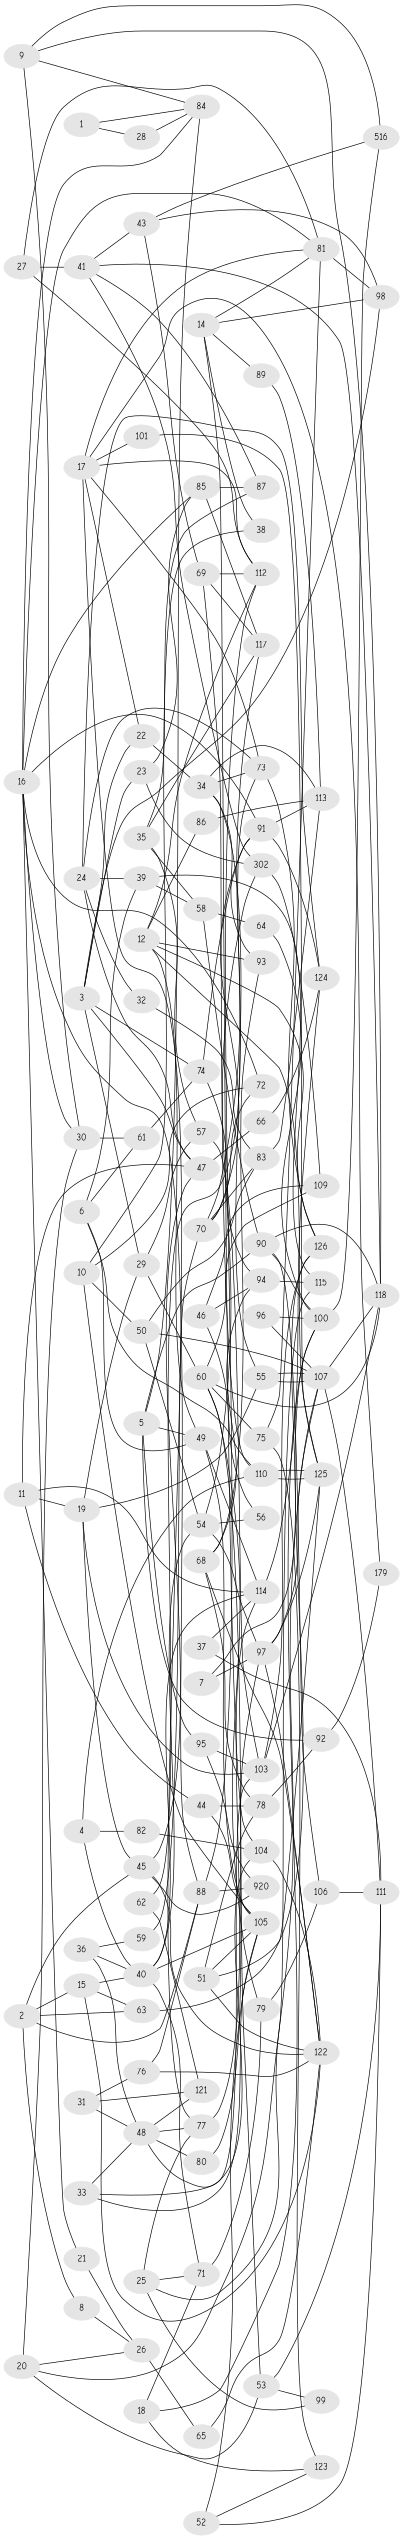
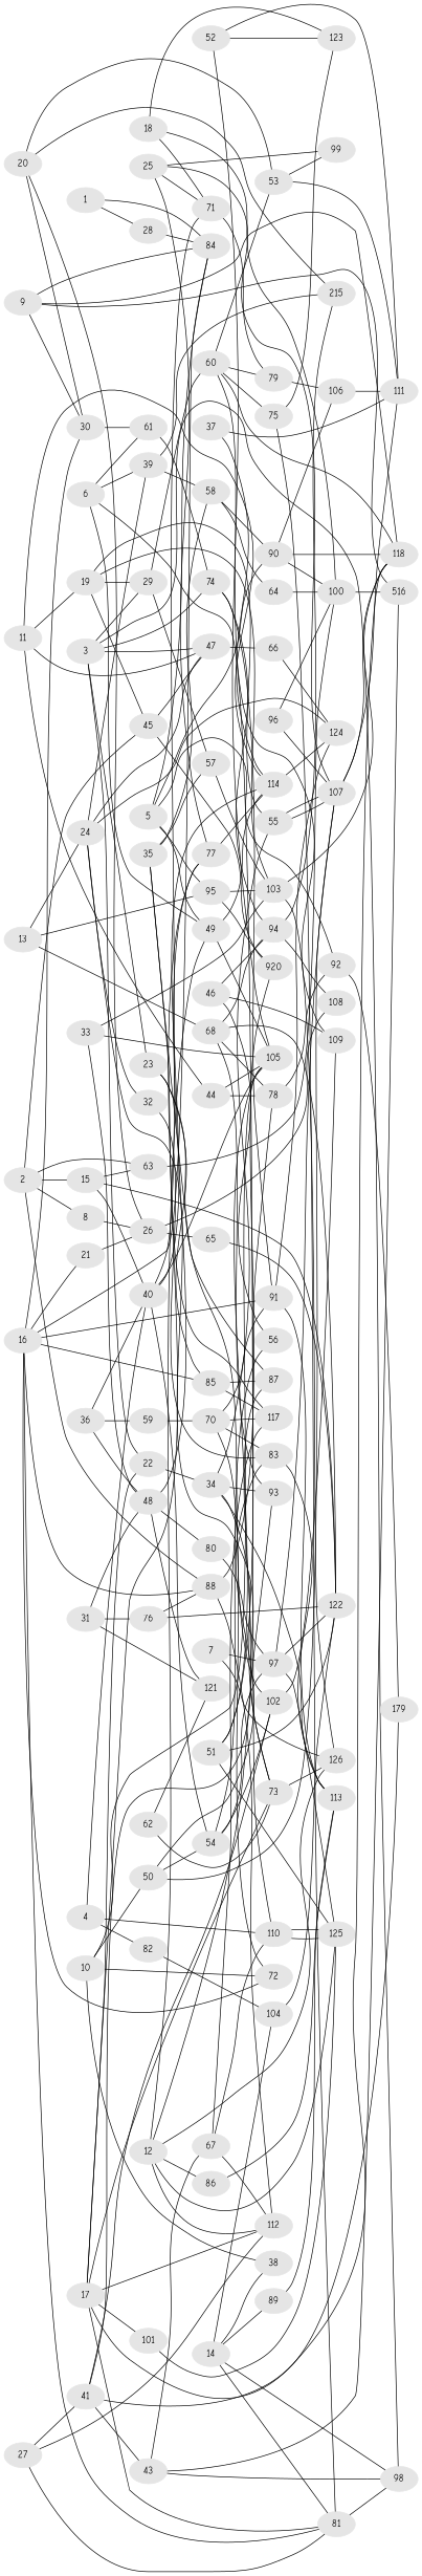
  graph {
    fontname="Comic Neue"
    rankdir=LR
    node [color=gray90 fontname="Comic Neue" style=filled]
    edge [fontname="Comic Neue"]
    1
    28
    84
    2
    8
    15
    45
    63
    88
    26
    40
    122
    47
    n14 [label=920]
    100
    112
    3
    22
    23
    29
    74
    98
    34
    85
-   102 [label=302]
+   102
    57
    60
    66
    91
    94
    4
    82
    110
    105
    114
    71
    54
    104
    125
    5
    49
    90
    92
    95
    118
    106
    n47 [label=179]
    103
    6
    39
    61
-   115
+   115 [label=215]
    58
    7
    97
    126
    107
    65
+   108
    9
    30
    n62 [label=516]
    10
    38
    50
    72
    83
    11
    19
    44
    55
    78
    124
    12
    86
    93
    113
+   13
    24
    68
    73
    32
    14
    81
    89
    16
    21
    87
    117
    17
    77
    101
    18
    123
    79
    20
    53
    99
    111
    109
    25
    27
    41
    43
    75
    31
    48
    76
    121
    80
    33
    35
    64
    36
    59
    70
    37
    56
-   67 [label=69]
+   67
    52
    46
    51
    62
    96
    1 -- 28
    1 -- 84
    28 -- 84
    2 -- 8
    2 -- 15
    2 -- 45
    2 -- 63
    2 -- 88
    8 -- 26
    15 -- 63
    15 -- 40
    15 -- 122
-   45 -- 122
    45 -- 47
    45 -- n14
    63 -- 100
    88 -- n14
    88 -- 112
    26 -- 65
+   26 -- 108
    40 -- 105
    40 -- 114
    40 -- 71
    40 -- 54
    47 -- 66
    100 -- n62
    3 -- 47
    3 -- 22
    3 -- 23
    3 -- 29
    3 -- 74
    3 -- 98
    22 -- 34
    23 -- 85
    23 -- 102
    29 -- 57
    29 -- 60
    74 -- 91
    74 -- 94
    34 -- 55
    34 -- 93
    34 -- 113
    34 -- 73
    85 -- 87
    85 -- 117
    102 -- 109
    57 -- 103
    60 -- 118
    60 -- 79
    60 -- 53
    60 -- 109
    60 -- 75
    66 -- 124
    91 -- 124
    91 -- 113
    94 -- 115
+   94 -- 108
    4 -- 40
    4 -- 82
    4 -- 110
    82 -- 104
    110 -- 125
    110 -- 125
    114 -- 124
    71 -- 79
    54 -- 102
    54 -- 97
    54 -- 56
    104 -- 122
    5 -- 84
    5 -- 49
    5 -- 90
    5 -- 92
    5 -- 95
    49 -- 105
    49 -- 114
    90 -- 100
    90 -- 118
    90 -- 106
    92 -- n47
    95 -- n14
    95 -- 103
    106 -- 111
    103 -- 118
    103 -- 126
    6 -- 110
    6 -- 49
    6 -- 39
    6 -- 61
    39 -- 115
    39 -- 58
    61 -- 74
    58 -- 90
    58 -- 64
    7 -- 97
    7 -- 126
    97 -- 122
    97 -- 125
    97 -- 107
    107 -- 118
    107 -- 111
    65 -- 122
    9 -- 84
    9 -- 118
    9 -- 30
    9 -- n62
    30 -- 61
    10 -- 105
    10 -- 38
    10 -- 50
    10 -- 72
    50 -- 54
    50 -- 107
    50 -- 83
    83 -- 113
    11 -- 47
    11 -- 114
    11 -- 19
    11 -- 44
    19 -- 45
    19 -- 29
    19 -- 103
    19 -- 55
    44 -- 105
    44 -- 78
    55 -- 107
    55 -- 107
    78 -- 92
    12 -- 112
    12 -- 125
    12 -- 49
    12 -- 126
    12 -- 86
    12 -- 93
    86 -- 113
+   13 -- 95
+   13 -- 24
+   13 -- 68
    24 -- 47
    24 -- 39
    24 -- 124
    24 -- 73
    24 -- 32
    68 -- 122
    68 -- 94
    68 -- 78
    68 -- 93
    73 -- 126
    32 -- 83
    14 -- 98
    14 -- 104
    14 -- 38
    14 -- 81
    14 -- 89
    81 -- 98
    89 -- 113
    16 -- 84
    16 -- 88
    16 -- 85
    16 -- 91
    16 -- 30
    16 -- 72
    16 -- 81
    16 -- 21
    21 -- 26
    17 -- 112
    17 -- 22
    17 -- n47
    17 -- 73
    17 -- 81
    17 -- 77
    17 -- 101
    77 -- 114
    101 -- 125
    18 -- 100
    18 -- 71
    18 -- 123
    79 -- 106
    20 -- 26
    20 -- 115
    20 -- 30
    20 -- 53
    53 -- 99
    53 -- 111
    25 -- 71
    25 -- 107
    25 -- 77
    25 -- 99
    27 -- 112
    27 -- 81
    27 -- 41
    41 -- 102
    41 -- 118
    41 -- 87
    41 -- 43
    43 -- 98
    43 -- n62
    43 -- 67
    75 -- 81
    75 -- 123
    31 -- 48
    31 -- 76
    31 -- 121
-   48 -- 104
    48 -- 77
    48 -- 121
    48 -- 80
    76 -- 88
    76 -- 122
    80 -- 97
    33 -- 105
    33 -- 103
    33 -- 48
    35 -- 57
    35 -- 58
    35 -- 87
    35 -- 117
    64 -- 100
    36 -- 40
    36 -- 48
    36 -- 59
    59 -- 70
    70 -- 91
    70 -- 72
    70 -- 83
    70 -- 117
    37 -- 114
    37 -- 111
    67 -- 112
    67 -- 110
    67 -- 117
    52 -- 105
    52 -- 123
    52 -- 111
    46 -- 94
    46 -- 109
    46 -- 56
    51 -- 122
    51 -- 105
    51 -- 125
    51 -- 78
    62 -- 73
    62 -- 121
    96 -- 100
    96 -- 107
  }
